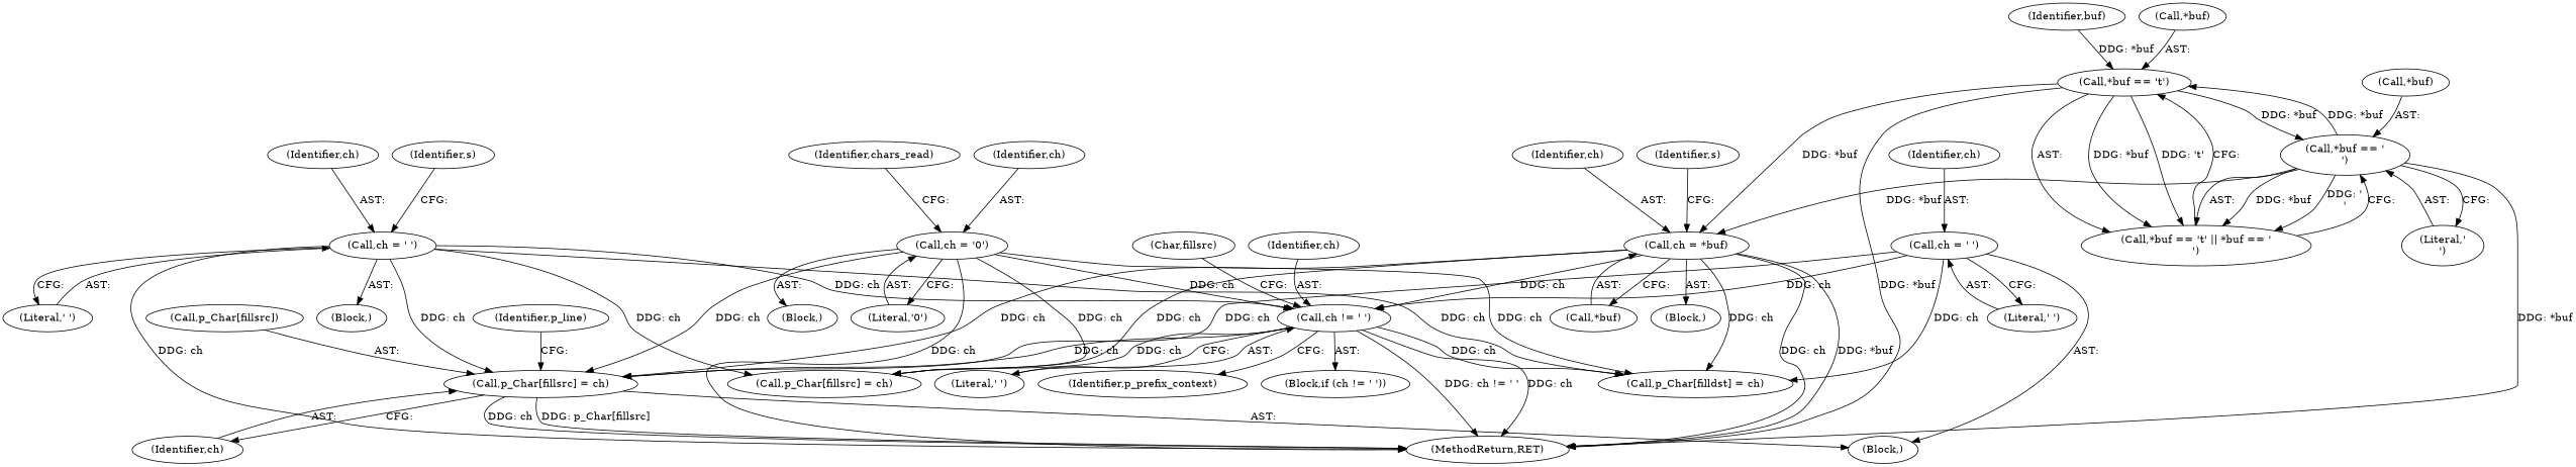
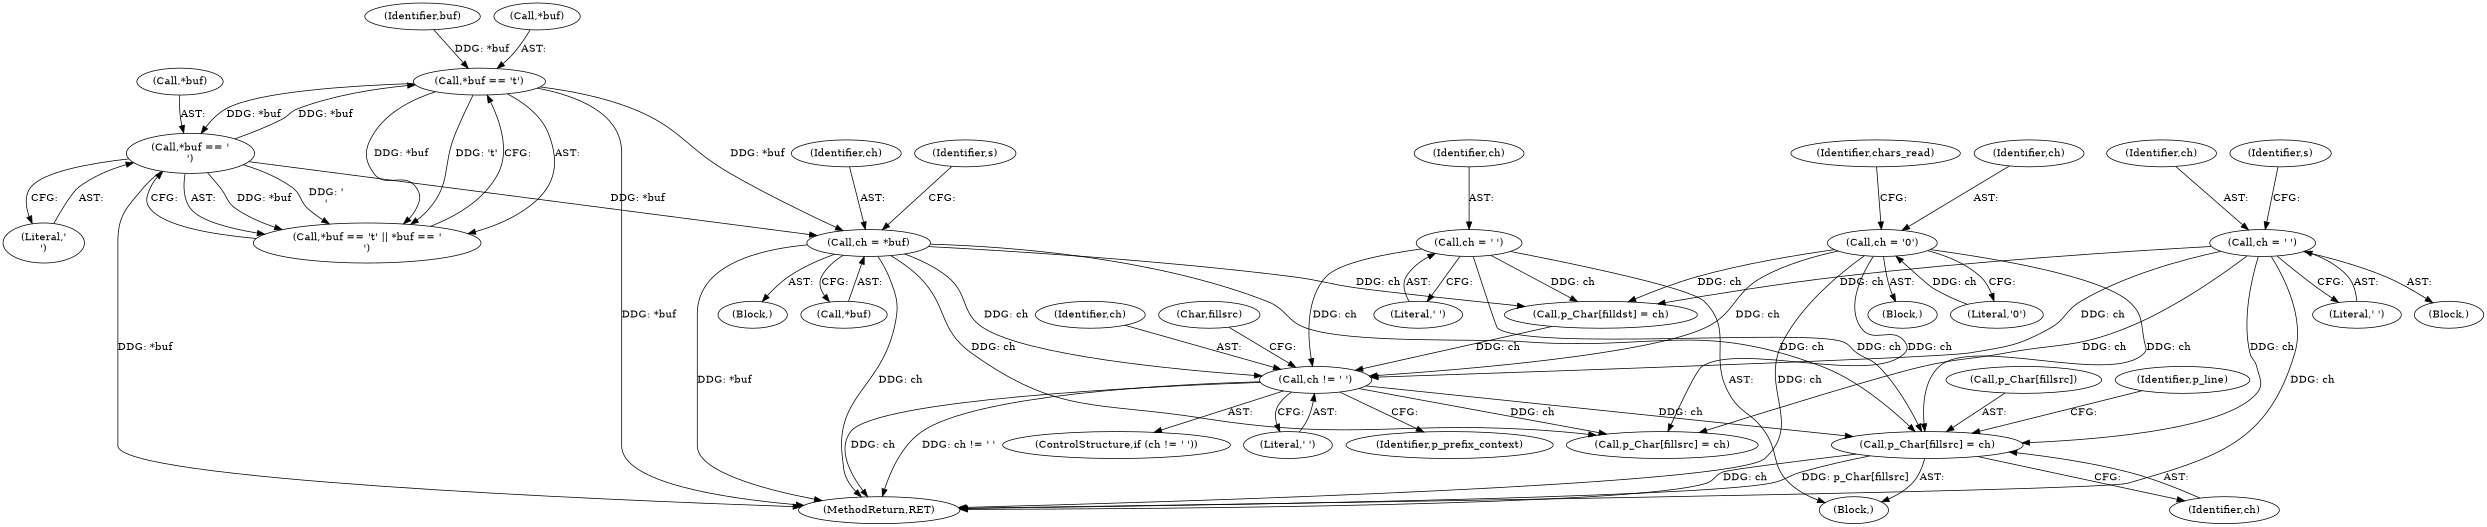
  digraph {
    n1 [label="(Call,p_Char[fillsrc] = ch)"]
    n2 [label="(MethodReturn,RET)"]
    n3 [label="(Block,)"]
    n4 [label="(Identifier,ch)"]
    n5 [label="(Call,ch = ' ')"]
    n6 [label="(Call,ch != ' ')"]
    n7 [label="(Call,p_Char[filldst] = ch)"]
    n8 [label="(Literal,' ')"]
    n9 [label="(Call,p_Char[fillsrc] = ch)"]
    n10 [label="(Block,)"]
-   n11 [label="(Block,if (ch != ' '))"]
+   n11 [label="(ControlStructure,if (ch != ' '))"]
    n12 [label="(Literal,' ')"]
    n13 [label="(Identifier,p_prefix_context)"]
    n14 [label="(Call,ch = '\0')"]
    n15 [label="(Block,)"]
    n16 [label="(Literal,'\0')"]
    n17 [label="(Call,ch = *buf)"]
    n18 [label="(Call,*buf)"]
    n19 [label="(Block,)"]
    n20 [label="(Call,*buf == '\t')"]
    n21 [label="(Call,*buf == '\n')"]
    n22 [label="(Call,*buf == '\t' || *buf == '\n')"]
    n23 [label="(Literal,'\n')"]
    n24 [label="(Call,ch = ' ')"]
    n25 [label="(Literal,' ')"]
    n26 [label="(Identifier,ch)"]
    n27 [label="(Identifier,s)"]
    n28 [label="(Call,p_Char[fillsrc])"]
    n29 [label="(Identifier,ch)"]
    n30 [label="(Identifier,s)"]
    n31 [label="(Identifier,ch)"]
    n32 [label="(Identifier,ch)"]
    n33 [label="(Identifier,buf)"]
    n34 [label="(Identifier,ch)"]
    n35 [label="(Call,*buf)"]
    n36 [label="(Identifier,p_line)"]
    n37 [label="(Identifier,chars_read)"]
    n38 [label="(Call,*buf)"]
    n39 [label="(Char,fillsrc)"]
    n1 -> n2 [label="DDG: p_Char[fillsrc]"]
    n1 -> n2 [label="DDG: ch"]
    n1 -> n3 [label="AST: "]
    n1 -> n4 [label="CFG: "]
    n4 -> n1 [label="AST: "]
    n5 -> n1 [label="DDG: ch"]
    n5 -> n2 [label="DDG: ch"]
    n5 -> n6 [label="DDG: ch"]
    n5 -> n7 [label="DDG: ch"]
    n5 -> n8 [label="CFG: "]
    n5 -> n9 [label="DDG: ch"]
    n5 -> n10 [label="AST: "]
    n6 -> n1 [label="DDG: ch"]
    n6 -> n2 [label="DDG: ch != ' '"]
    n6 -> n2 [label="DDG: ch"]
-   n6 -> n7 [label="DDG: ch"]
+   n7 -> n6 [label="DDG: ch"]
    n6 -> n9 [label="DDG: ch"]
    n6 -> n11 [label="AST: "]
    n6 -> n12 [label="CFG: "]
    n6 -> n13 [label="CFG: "]
    n8 -> n5 [label="AST: "]
    n12 -> n6 [label="AST: "]
    n14 -> n1 [label="DDG: ch"]
    n14 -> n2 [label="DDG: ch"]
    n14 -> n6 [label="DDG: ch"]
    n14 -> n7 [label="DDG: ch"]
    n14 -> n9 [label="DDG: ch"]
    n14 -> n15 [label="AST: "]
    n14 -> n16 [label="CFG: "]
-   n16 -> n14 [label="AST: "]
+   n16 -> n14 [label="DDG: ch"]
    n17 -> n1 [label="DDG: ch"]
    n17 -> n2 [label="DDG: ch"]
    n17 -> n2 [label="DDG: *buf"]
    n17 -> n6 [label="DDG: ch"]
    n17 -> n7 [label="DDG: ch"]
    n17 -> n9 [label="DDG: ch"]
    n17 -> n18 [label="CFG: "]
    n17 -> n19 [label="AST: "]
    n18 -> n17 [label="AST: "]
    n20 -> n2 [label="DDG: *buf"]
    n20 -> n17 [label="DDG: *buf"]
    n20 -> n21 [label="DDG: *buf"]
    n20 -> n22 [label="AST: "]
    n20 -> n22 [label="DDG: *buf"]
    n20 -> n22 [label="DDG: '\t'"]
    n21 -> n2 [label="DDG: *buf"]
    n21 -> n17 [label="DDG: *buf"]
    n21 -> n20 [label="DDG: *buf"]
    n21 -> n22 [label="AST: "]
    n21 -> n22 [label="DDG: *buf"]
    n21 -> n22 [label="DDG: '\n'"]
    n21 -> n23 [label="CFG: "]
    n22 -> n20 [label="CFG: "]
    n22 -> n21 [label="CFG: "]
    n23 -> n21 [label="AST: "]
    n24 -> n1 [label="DDG: ch"]
    n24 -> n3 [label="AST: "]
    n24 -> n6 [label="DDG: ch"]
    n24 -> n7 [label="DDG: ch"]
    n24 -> n25 [label="CFG: "]
    n25 -> n24 [label="AST: "]
    n26 -> n17 [label="AST: "]
    n27 -> n5 [label="CFG: "]
    n28 -> n1 [label="AST: "]
    n29 -> n24 [label="AST: "]
    n30 -> n17 [label="CFG: "]
    n31 -> n5 [label="AST: "]
    n32 -> n14 [label="AST: "]
    n33 -> n20 [label="DDG: *buf"]
    n34 -> n6 [label="AST: "]
    n35 -> n21 [label="AST: "]
    n36 -> n1 [label="CFG: "]
    n37 -> n14 [label="CFG: "]
    n38 -> n20 [label="AST: "]
    n39 -> n6 [label="CFG: "]
  }
